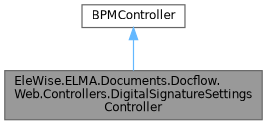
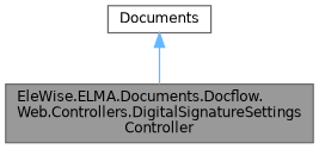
  digraph {
    node [color=gray40 fontname=Helvetica fontsize=10 shape=box style=filled]
    n1 [fillcolor=grey60 fontcolor=black height=0.2 label="EleWise.ELMA.Documents.Docflow.\lWeb.Controllers.DigitalSignatureSettings\lController" width=0.4]
-   n2 [fillcolor=white height=0.2 label=BPMController width=0.4]
+   n2 [fillcolor=white height=0.2 label=Documents width=0.4]
    n2 -> n1 [color=steelblue1 dir=back fontname=Helvetica fontsize=10 labelfontname=Helvetica labelfontsize=10 style=solid]
  }
